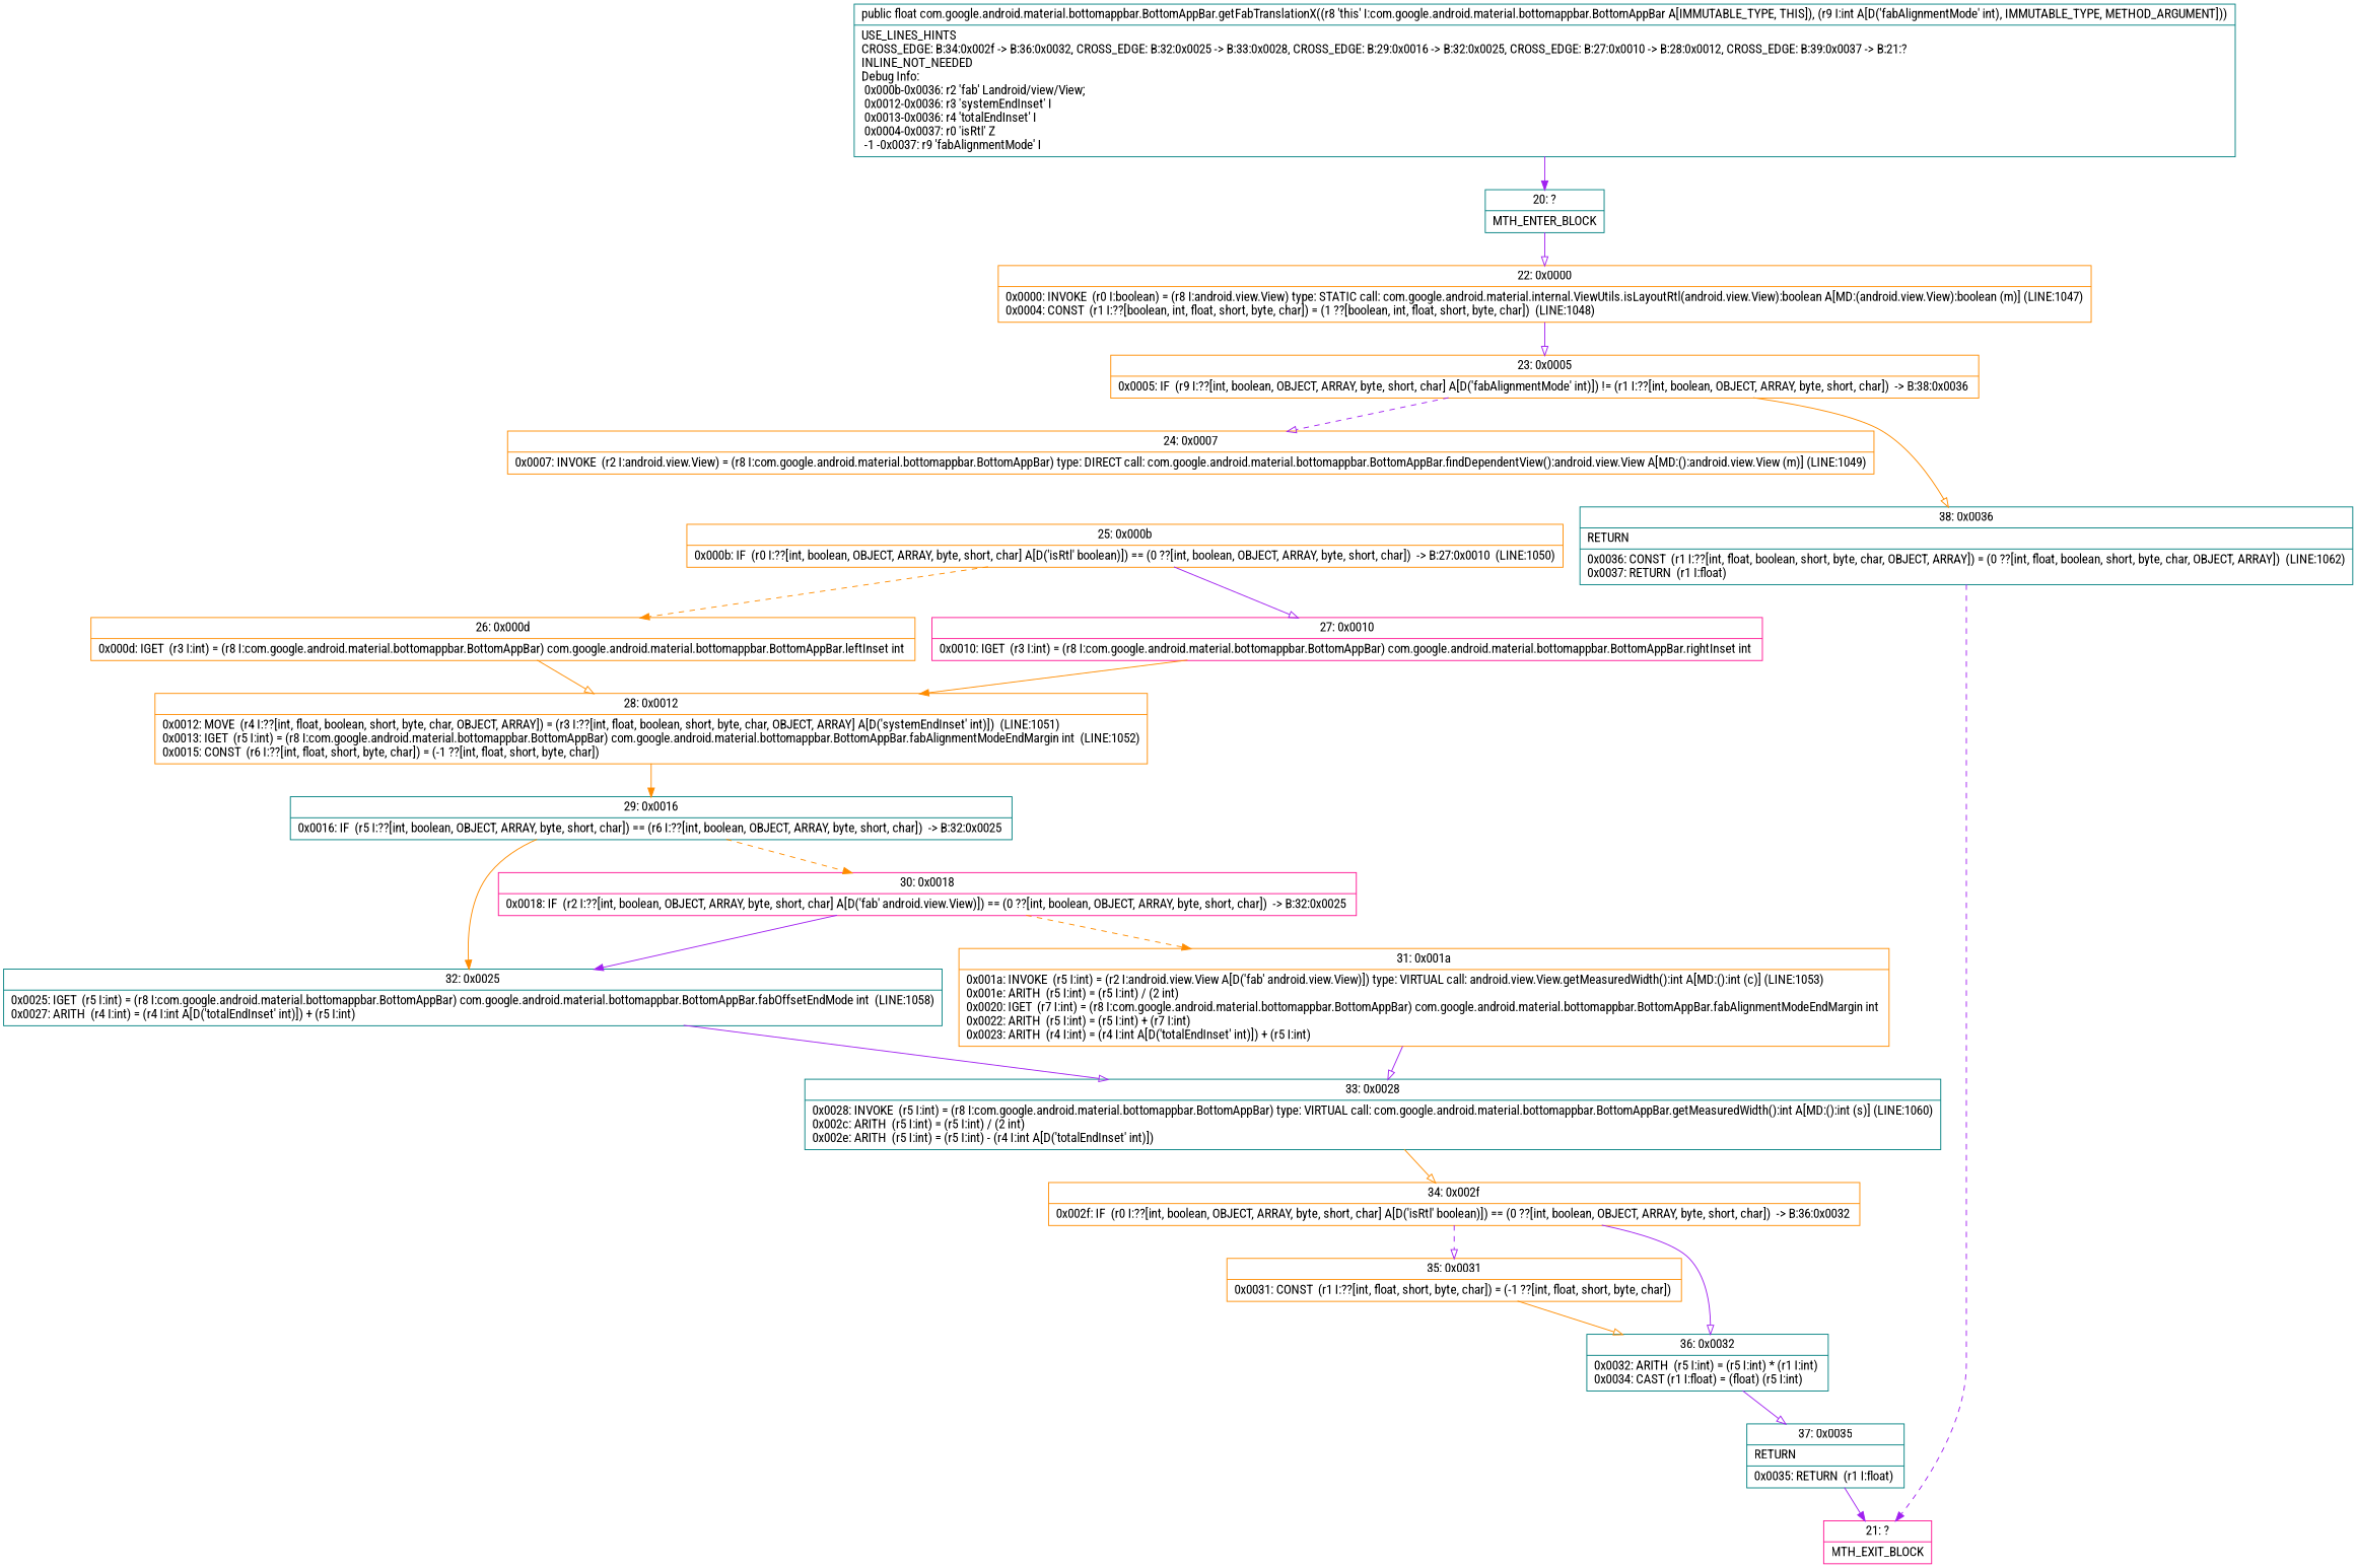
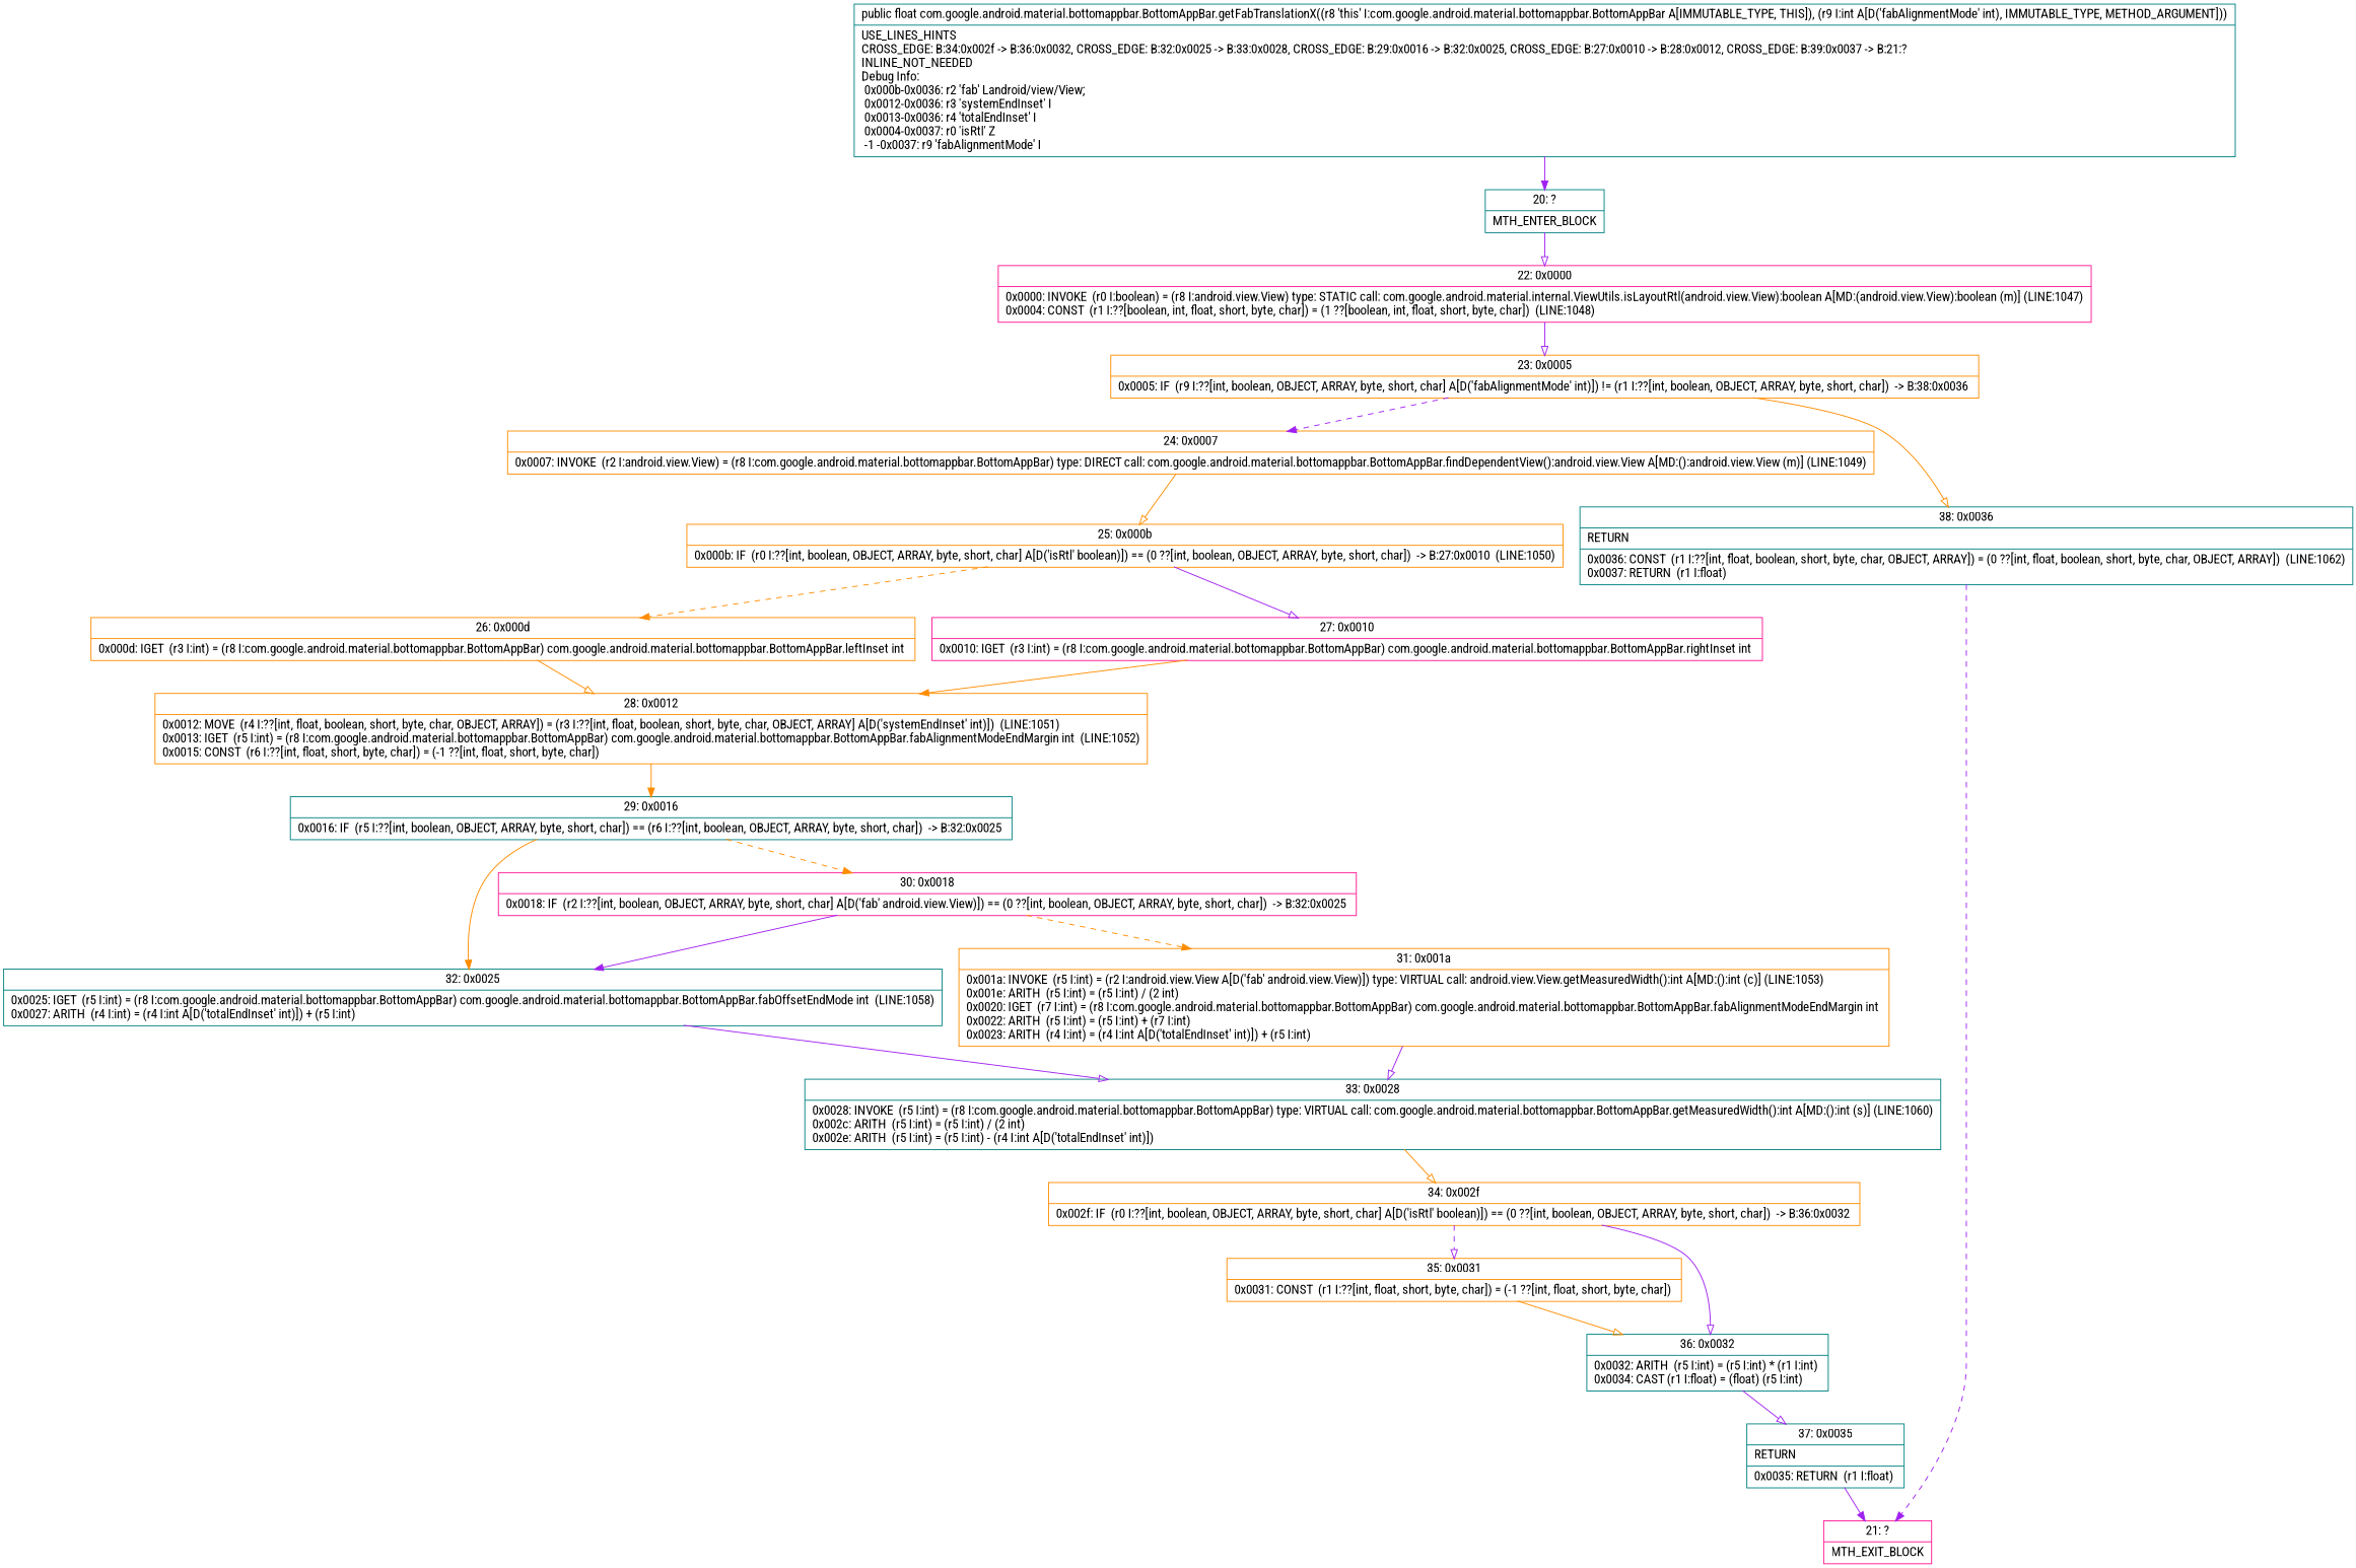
  digraph {
    fontname="Roboto Condensed"
    node [color=darkorange fontname="Roboto Condensed" shape=record]
    edge [arrowhead=onormal color=purple fontname="Roboto Condensed"]
    n1 [color=teal label="{20\:\ ?|MTH_ENTER_BLOCK\l}"]
-   n2 [label="{22\:\ 0x0000|0x0000: INVOKE  (r0 I:boolean) = (r8 I:android.view.View) type: STATIC call: com.google.android.material.internal.ViewUtils.isLayoutRtl(android.view.View):boolean A[MD:(android.view.View):boolean (m)] (LINE:1047)\l0x0004: CONST  (r1 I:??[boolean, int, float, short, byte, char]) = (1 ??[boolean, int, float, short, byte, char])  (LINE:1048)\l}"]
+   n2 [color=deeppink label="{22\:\ 0x0000|0x0000: INVOKE  (r0 I:boolean) = (r8 I:android.view.View) type: STATIC call: com.google.android.material.internal.ViewUtils.isLayoutRtl(android.view.View):boolean A[MD:(android.view.View):boolean (m)] (LINE:1047)\l0x0004: CONST  (r1 I:??[boolean, int, float, short, byte, char]) = (1 ??[boolean, int, float, short, byte, char])  (LINE:1048)\l}"]
    n3 [label="{23\:\ 0x0005|0x0005: IF  (r9 I:??[int, boolean, OBJECT, ARRAY, byte, short, char] A[D('fabAlignmentMode' int)]) != (r1 I:??[int, boolean, OBJECT, ARRAY, byte, short, char])  \-\> B:38:0x0036 \l}"]
    n4 [label="{24\:\ 0x0007|0x0007: INVOKE  (r2 I:android.view.View) = (r8 I:com.google.android.material.bottomappbar.BottomAppBar) type: DIRECT call: com.google.android.material.bottomappbar.BottomAppBar.findDependentView():android.view.View A[MD:():android.view.View (m)] (LINE:1049)\l}"]
    n5 [color=teal label="{38\:\ 0x0036|RETURN\l|0x0036: CONST  (r1 I:??[int, float, boolean, short, byte, char, OBJECT, ARRAY]) = (0 ??[int, float, boolean, short, byte, char, OBJECT, ARRAY])  (LINE:1062)\l0x0037: RETURN  (r1 I:float) \l}"]
    n6 [label="{25\:\ 0x000b|0x000b: IF  (r0 I:??[int, boolean, OBJECT, ARRAY, byte, short, char] A[D('isRtl' boolean)]) == (0 ??[int, boolean, OBJECT, ARRAY, byte, short, char])  \-\> B:27:0x0010  (LINE:1050)\l}"]
    n7 [color=deeppink label="{21\:\ ?|MTH_EXIT_BLOCK\l}"]
    n8 [label="{26\:\ 0x000d|0x000d: IGET  (r3 I:int) = (r8 I:com.google.android.material.bottomappbar.BottomAppBar) com.google.android.material.bottomappbar.BottomAppBar.leftInset int \l}"]
    n9 [color=deeppink label="{27\:\ 0x0010|0x0010: IGET  (r3 I:int) = (r8 I:com.google.android.material.bottomappbar.BottomAppBar) com.google.android.material.bottomappbar.BottomAppBar.rightInset int \l}"]
    n10 [label="{28\:\ 0x0012|0x0012: MOVE  (r4 I:??[int, float, boolean, short, byte, char, OBJECT, ARRAY]) = (r3 I:??[int, float, boolean, short, byte, char, OBJECT, ARRAY] A[D('systemEndInset' int)])  (LINE:1051)\l0x0013: IGET  (r5 I:int) = (r8 I:com.google.android.material.bottomappbar.BottomAppBar) com.google.android.material.bottomappbar.BottomAppBar.fabAlignmentModeEndMargin int  (LINE:1052)\l0x0015: CONST  (r6 I:??[int, float, short, byte, char]) = (\-1 ??[int, float, short, byte, char]) \l}"]
    n11 [color=teal label="{29\:\ 0x0016|0x0016: IF  (r5 I:??[int, boolean, OBJECT, ARRAY, byte, short, char]) == (r6 I:??[int, boolean, OBJECT, ARRAY, byte, short, char])  \-\> B:32:0x0025 \l}"]
    n12 [color=deeppink label="{30\:\ 0x0018|0x0018: IF  (r2 I:??[int, boolean, OBJECT, ARRAY, byte, short, char] A[D('fab' android.view.View)]) == (0 ??[int, boolean, OBJECT, ARRAY, byte, short, char])  \-\> B:32:0x0025 \l}"]
    n13 [color=teal label="{32\:\ 0x0025|0x0025: IGET  (r5 I:int) = (r8 I:com.google.android.material.bottomappbar.BottomAppBar) com.google.android.material.bottomappbar.BottomAppBar.fabOffsetEndMode int  (LINE:1058)\l0x0027: ARITH  (r4 I:int) = (r4 I:int A[D('totalEndInset' int)]) + (r5 I:int) \l}"]
    n14 [label="{31\:\ 0x001a|0x001a: INVOKE  (r5 I:int) = (r2 I:android.view.View A[D('fab' android.view.View)]) type: VIRTUAL call: android.view.View.getMeasuredWidth():int A[MD:():int (c)] (LINE:1053)\l0x001e: ARITH  (r5 I:int) = (r5 I:int) \/ (2 int) \l0x0020: IGET  (r7 I:int) = (r8 I:com.google.android.material.bottomappbar.BottomAppBar) com.google.android.material.bottomappbar.BottomAppBar.fabAlignmentModeEndMargin int \l0x0022: ARITH  (r5 I:int) = (r5 I:int) + (r7 I:int) \l0x0023: ARITH  (r4 I:int) = (r4 I:int A[D('totalEndInset' int)]) + (r5 I:int) \l}"]
    n15 [color=teal label="{33\:\ 0x0028|0x0028: INVOKE  (r5 I:int) = (r8 I:com.google.android.material.bottomappbar.BottomAppBar) type: VIRTUAL call: com.google.android.material.bottomappbar.BottomAppBar.getMeasuredWidth():int A[MD:():int (s)] (LINE:1060)\l0x002c: ARITH  (r5 I:int) = (r5 I:int) \/ (2 int) \l0x002e: ARITH  (r5 I:int) = (r5 I:int) \- (r4 I:int A[D('totalEndInset' int)]) \l}"]
    n16 [label="{34\:\ 0x002f|0x002f: IF  (r0 I:??[int, boolean, OBJECT, ARRAY, byte, short, char] A[D('isRtl' boolean)]) == (0 ??[int, boolean, OBJECT, ARRAY, byte, short, char])  \-\> B:36:0x0032 \l}"]
    n17 [label="{35\:\ 0x0031|0x0031: CONST  (r1 I:??[int, float, short, byte, char]) = (\-1 ??[int, float, short, byte, char]) \l}"]
    n18 [color=teal label="{36\:\ 0x0032|0x0032: ARITH  (r5 I:int) = (r5 I:int) * (r1 I:int) \l0x0034: CAST (r1 I:float) = (float) (r5 I:int) \l}"]
    n19 [color=teal label="{37\:\ 0x0035|RETURN\l|0x0035: RETURN  (r1 I:float) \l}"]
    n20 [color=teal label="{public float com.google.android.material.bottomappbar.BottomAppBar.getFabTranslationX((r8 'this' I:com.google.android.material.bottomappbar.BottomAppBar A[IMMUTABLE_TYPE, THIS]), (r9 I:int A[D('fabAlignmentMode' int), IMMUTABLE_TYPE, METHOD_ARGUMENT]))  | USE_LINES_HINTS\lCROSS_EDGE: B:34:0x002f \-\> B:36:0x0032, CROSS_EDGE: B:32:0x0025 \-\> B:33:0x0028, CROSS_EDGE: B:29:0x0016 \-\> B:32:0x0025, CROSS_EDGE: B:27:0x0010 \-\> B:28:0x0012, CROSS_EDGE: B:39:0x0037 \-\> B:21:?\lINLINE_NOT_NEEDED\lDebug Info:\l  0x000b\-0x0036: r2 'fab' Landroid\/view\/View;\l  0x0012\-0x0036: r3 'systemEndInset' I\l  0x0013\-0x0036: r4 'totalEndInset' I\l  0x0004\-0x0037: r0 'isRtl' Z\l  \-1 \-0x0037: r9 'fabAlignmentMode' I\l}"]
    n1 -> n2
    n2 -> n3
-   n3 -> n4 [style=dashed]
+   n3 -> n4 [arrowhead=normal style=dashed]
    n3 -> n5 [color=darkorange]
+   n4 -> n6 [color=darkorange]
    n5 -> n7 [arrowhead=normal style=dashed]
    n6 -> n8 [arrowhead=normal color=darkorange style=dashed]
    n6 -> n9
    n8 -> n10 [color=darkorange]
    n9 -> n10 [arrowhead=normal color=darkorange]
    n10 -> n11 [arrowhead=normal color=darkorange]
    n11 -> n12 [arrowhead=normal color=darkorange style=dashed]
    n11 -> n13 [arrowhead=normal color=darkorange]
    n12 -> n13 [arrowhead=normal]
    n12 -> n14 [arrowhead=normal color=darkorange style=dashed]
    n13 -> n15
    n14 -> n15
    n15 -> n16 [color=darkorange]
    n16 -> n17 [style=dashed]
    n16 -> n18
    n17 -> n18 [color=darkorange]
    n18 -> n19
    n19 -> n7 [arrowhead=normal]
    n20 -> n1 [arrowhead=normal]
  }
